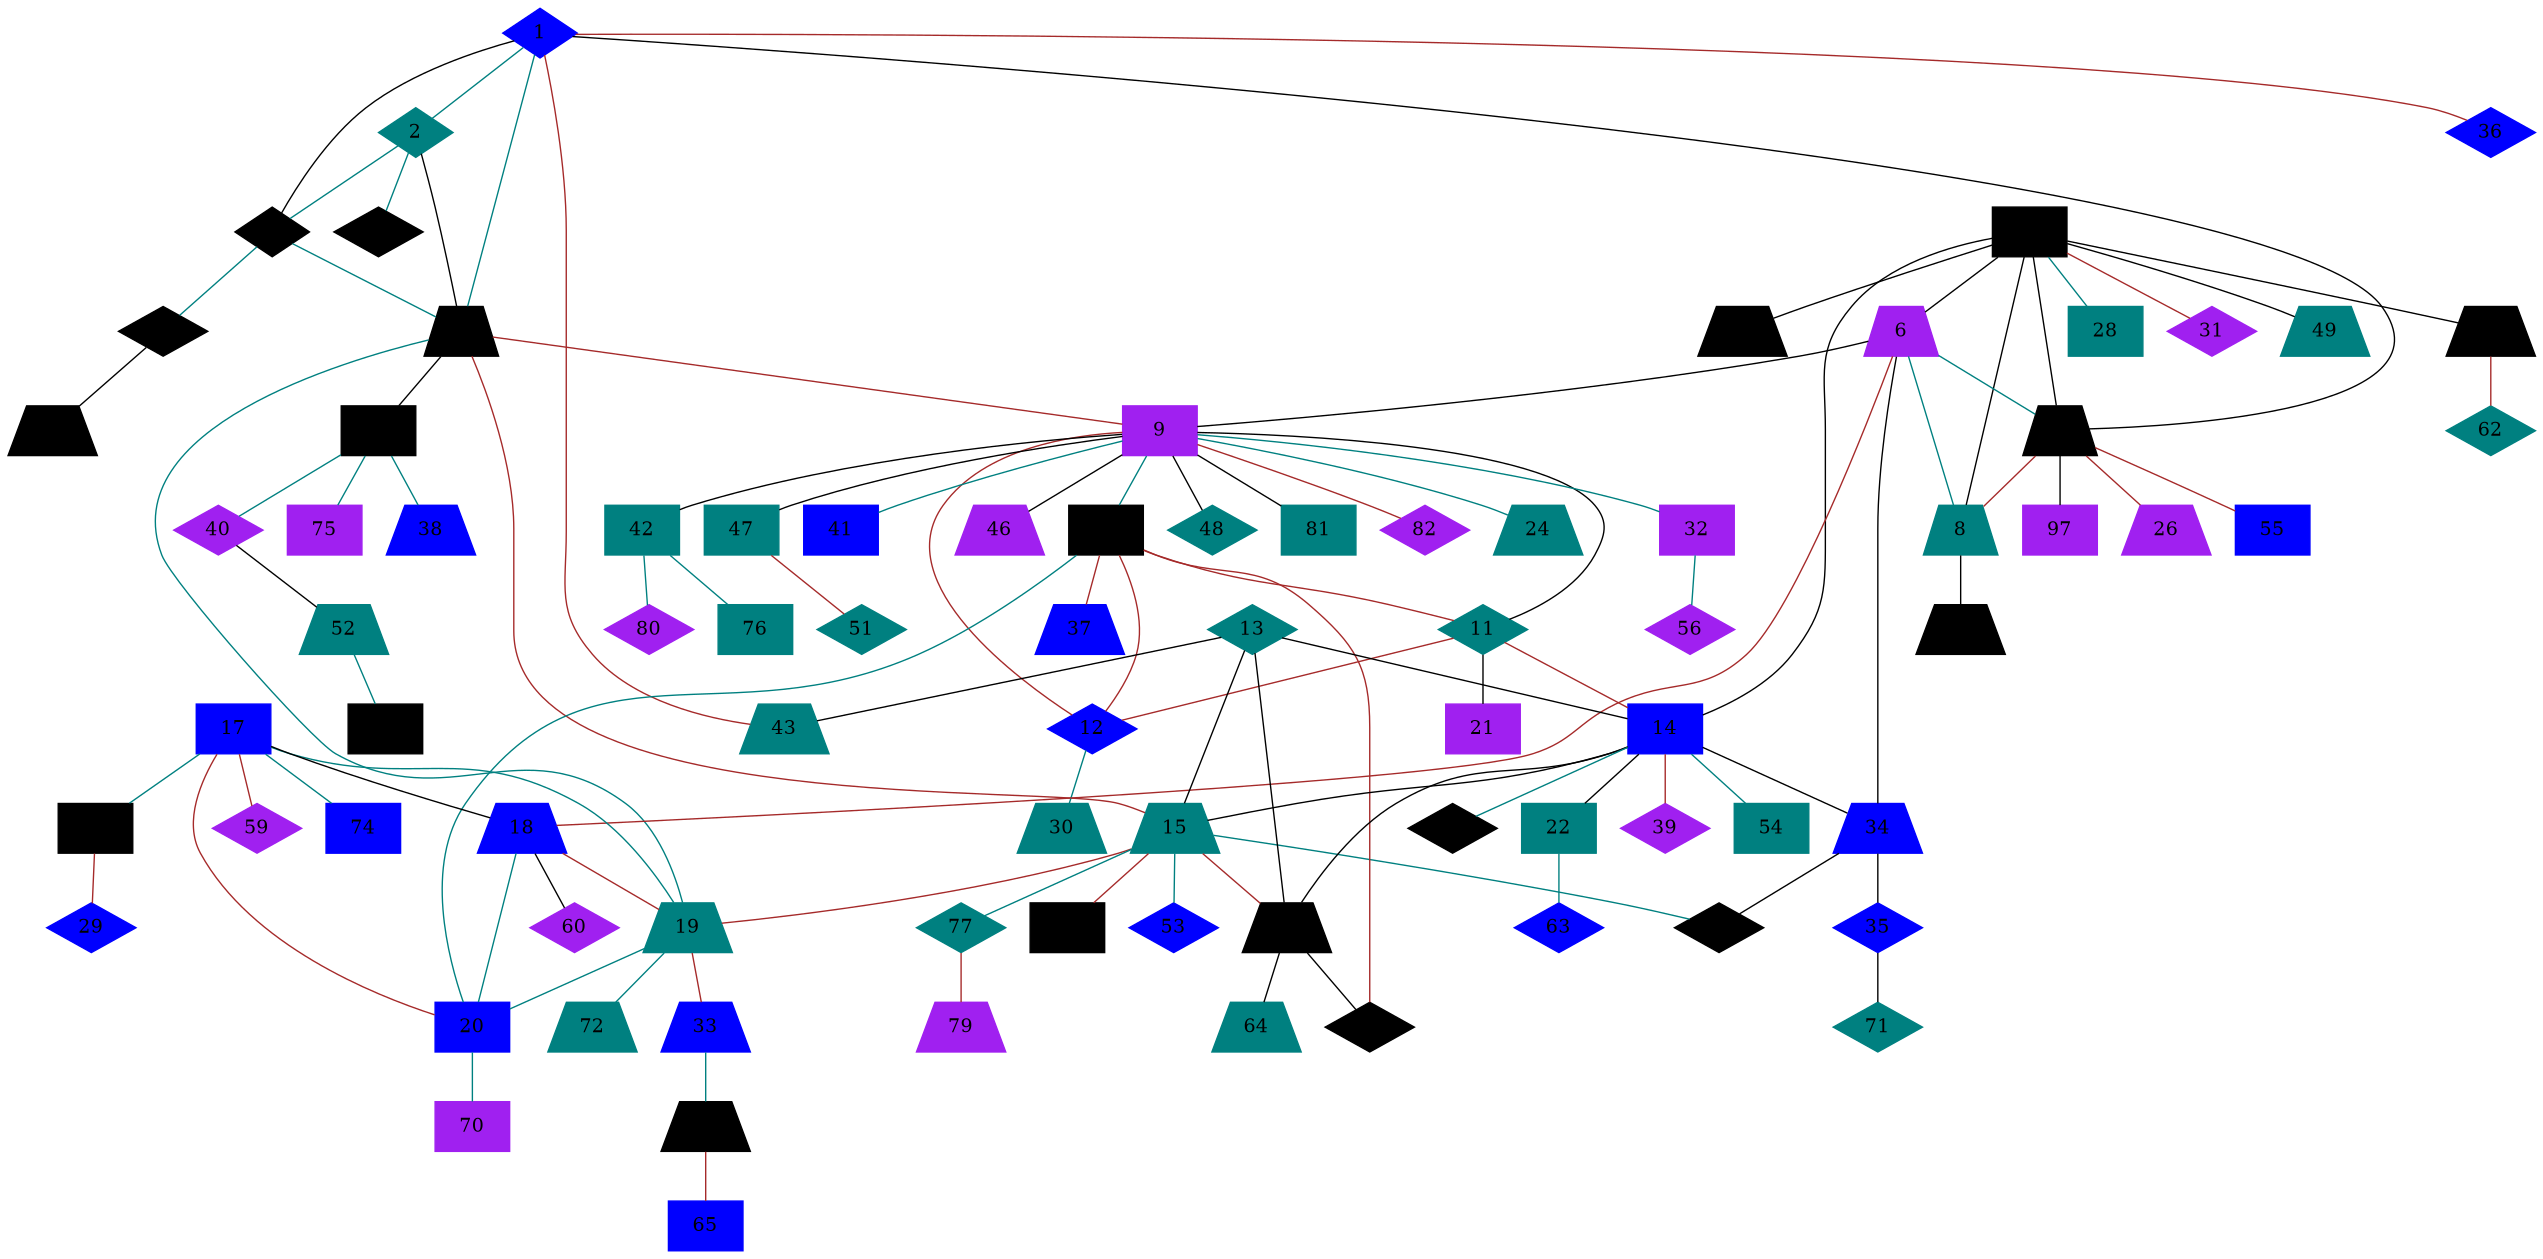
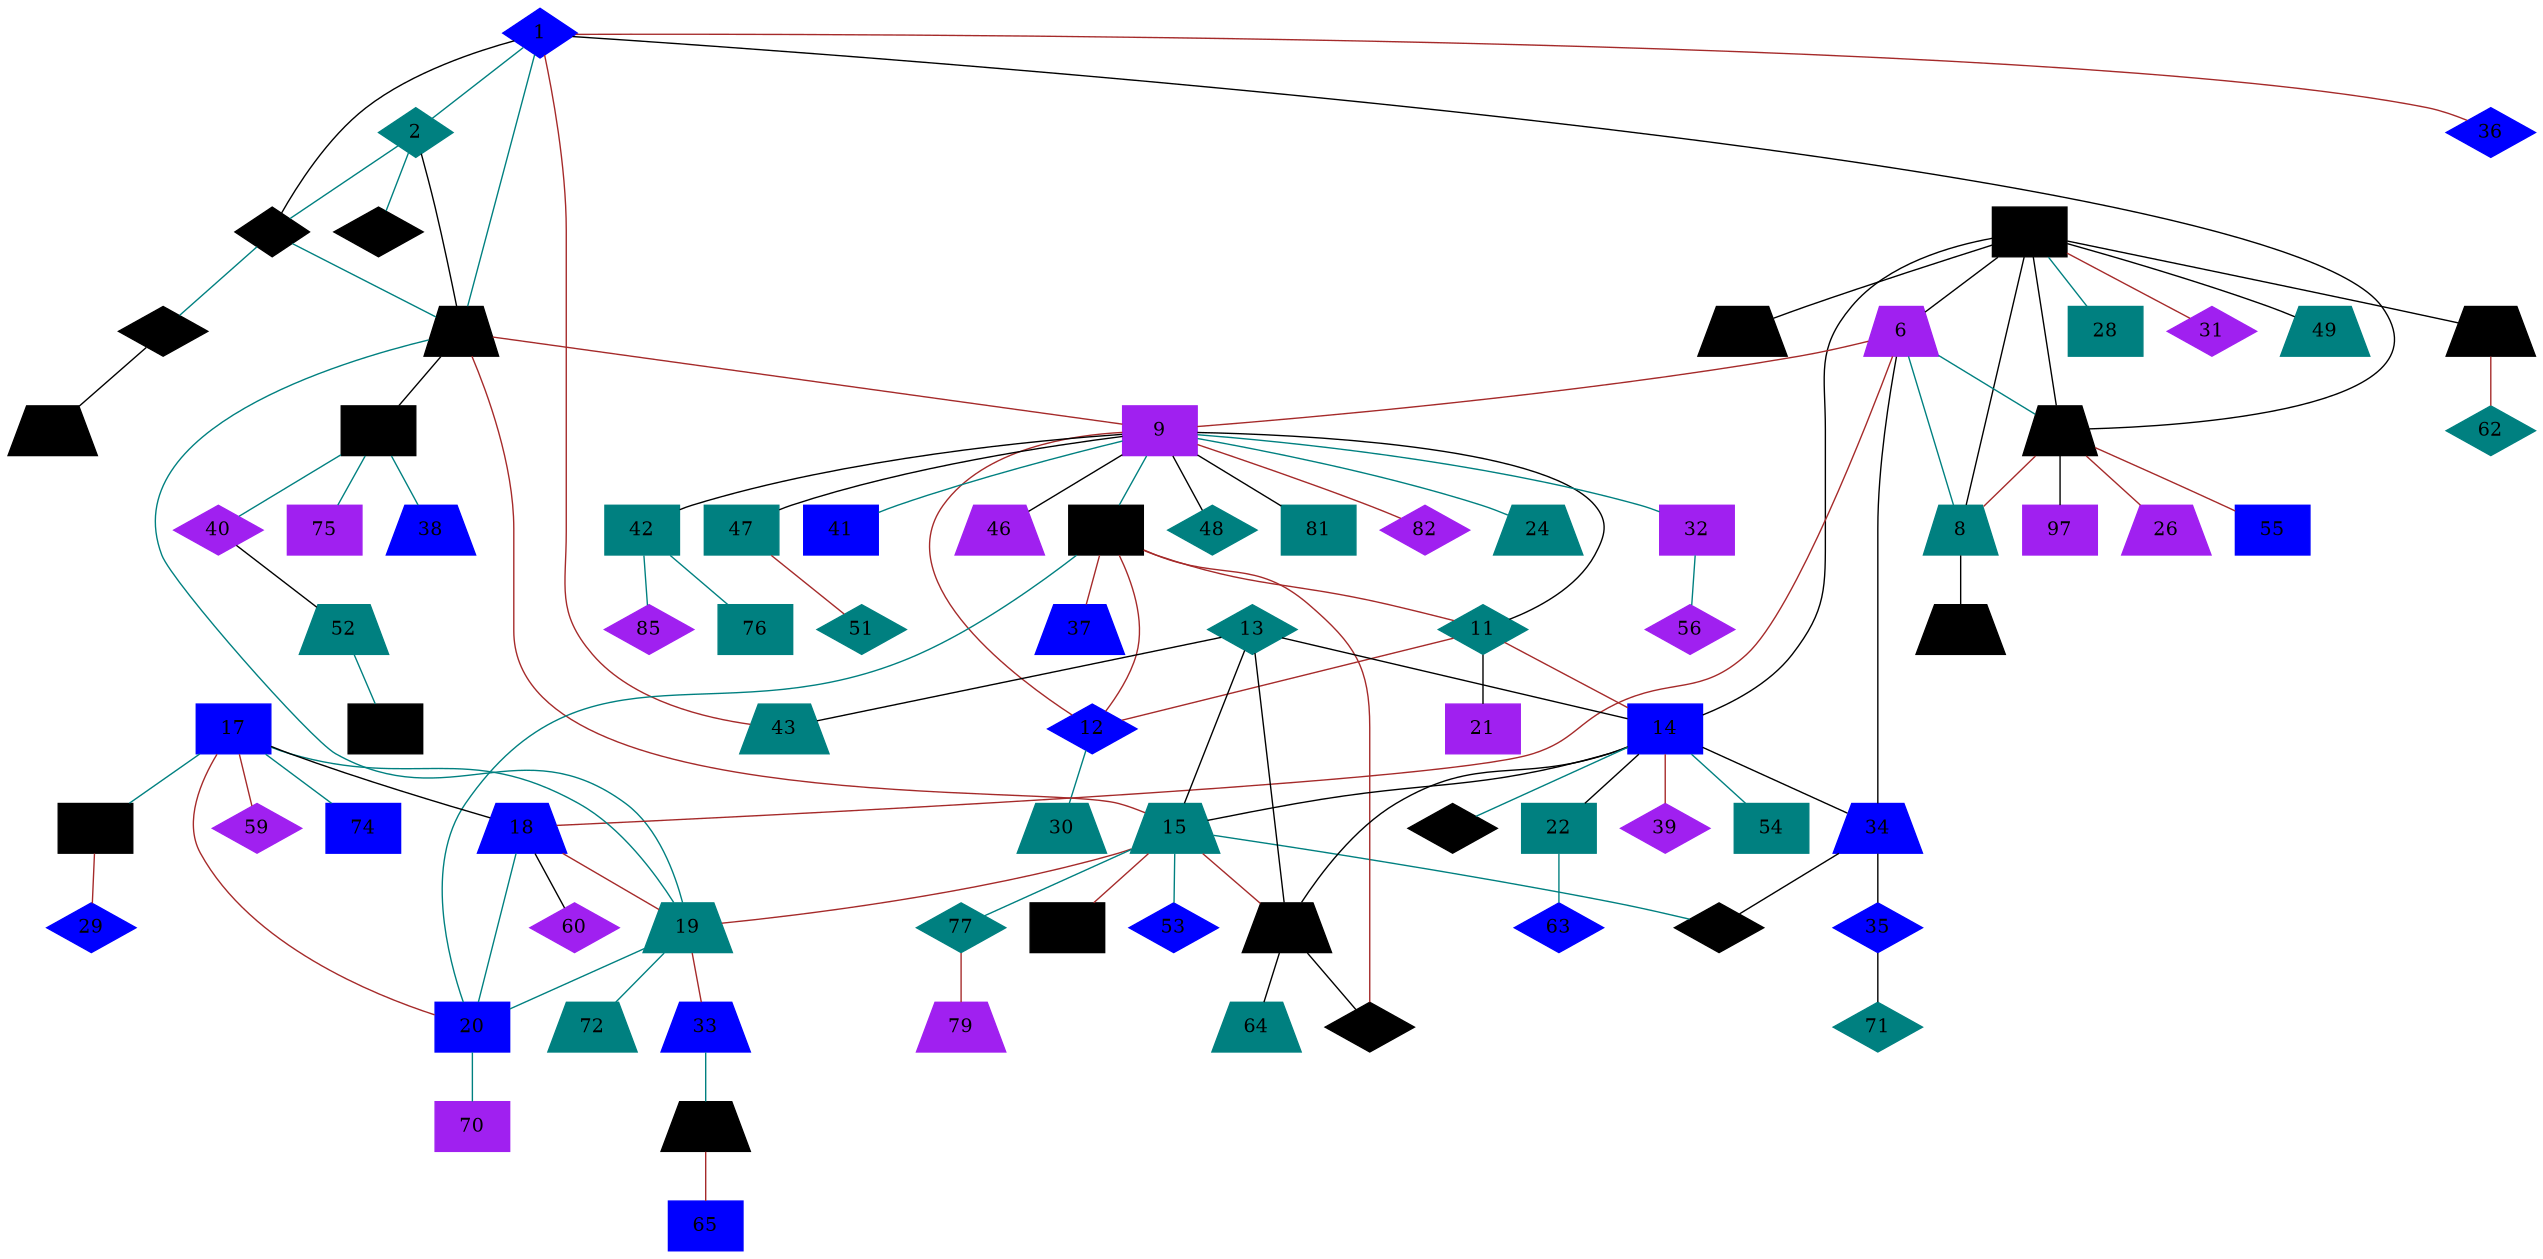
  graph {
    node [color=teal shape=diamond style=filled]
    edge [color=black]
    1 [color=blue]
    2
    3 [color=black]
    4 [color=black shape=trapezium]
    7 [color=black shape=trapezium]
    36 [color=blue]
    43 [shape=trapezium]
    23 [color=black]
    44 [color=black]
    9 [color=purple shape=box]
    15 [shape=trapezium]
    19 [shape=trapezium]
    25 [color=black shape=box]
    8 [shape=trapezium]
    26 [color=purple shape=trapezium]
    55 [color=blue shape=box]
    n17 [color=purple label=97 shape=box]
    58 [color=black shape=trapezium]
    10 [color=black shape=box]
    11
    12 [color=blue]
    24 [shape=trapezium]
    32 [color=purple shape=box]
    41 [color=blue shape=box]
    42 [shape=box]
    46 [color=purple shape=trapezium]
    47 [shape=box]
    48
    81 [shape=box]
    82 [color=purple]
    16 [color=black shape=trapezium]
    53 [color=blue]
    73 [color=black shape=box]
    77
    78 [color=black]
    20 [color=blue shape=box]
    33 [color=blue shape=trapezium]
    72 [shape=trapezium]
    38 [color=blue shape=trapezium]
    40 [color=purple]
    75 [color=purple shape=box]
    5 [color=black shape=box]
    6 [color=purple shape=trapezium]
    14 [color=blue shape=box]
    28 [shape=box]
    31 [color=purple]
    45 [color=black shape=trapezium]
    49 [shape=trapezium]
    68 [color=black shape=trapezium]
    18 [color=blue shape=trapezium]
    34 [color=blue shape=trapezium]
    50 [color=black shape=trapezium]
    22 [shape=box]
    39 [color=purple]
    54 [shape=box]
    66 [color=black]
    62
    60 [color=purple]
    35 [color=blue]
    37 [color=blue shape=trapezium]
    69 [color=black]
    21 [color=purple shape=box]
    30 [shape=trapezium]
    56 [color=purple]
    76 [shape=box]
-   80 [color=purple]
+   80 [color=purple label=85]
    51
    70 [color=purple shape=box]
    13
    64 [shape=trapezium]
    63 [color=blue]
    79 [color=purple shape=trapezium]
    17 [color=blue shape=box]
    27 [color=black shape=box]
    59 [color=purple]
    74 [color=blue shape=box]
    29 [color=blue]
    57 [color=black shape=trapezium]
    52 [shape=trapezium]
    65 [color=blue shape=box]
    71
    61 [color=black shape=box]
    1 -- 2 [color=teal]
    1 -- 3
    1 -- 4 [color=teal]
    1 -- 7
    1 -- 36 [color=brown]
    1 -- 43 [color=brown]
    2 -- 3 [color=teal]
    2 -- 4
    2 -- 23 [color=teal]
    3 -- 4 [color=teal]
    3 -- 44 [color=teal]
    4 -- 9 [color=brown]
    4 -- 15 [color=brown]
    4 -- 19 [color=teal]
    4 -- 25
    7 -- 8 [color=brown]
    7 -- 26 [color=brown]
    7 -- 55 [color=brown]
    7 -- n17
    44 -- 58
    9 -- 10 [color=teal]
    9 -- 11
    9 -- 12 [color=brown]
    9 -- 24 [color=teal]
    9 -- 32 [color=teal]
    9 -- 41 [color=teal]
    9 -- 42
    9 -- 46
    9 -- 47
    9 -- 48
    9 -- 81
    9 -- 82 [color=brown]
    15 -- 19 [color=brown]
    15 -- 16 [color=brown]
    15 -- 53 [color=teal]
    15 -- 73 [color=brown]
    15 -- 77 [color=teal]
    15 -- 78 [color=teal]
    19 -- 20 [color=teal]
    19 -- 33 [color=brown]
    19 -- 72 [color=teal]
    25 -- 38 [color=teal]
    25 -- 40 [color=teal]
    25 -- 75 [color=teal]
    8 -- 50
    10 -- 11 [color=brown]
    10 -- 12 [color=brown]
    10 -- 20 [color=teal]
    10 -- 37 [color=brown]
    10 -- 69 [color=brown]
    11 -- 12 [color=brown]
    11 -- 14 [color=brown]
    11 -- 21
    12 -- 30 [color=teal]
    32 -- 56 [color=teal]
    42 -- 76 [color=teal]
    42 -- 80 [color=teal]
    47 -- 51 [color=brown]
    16 -- 69
    16 -- 64
    77 -- 79 [color=brown]
    20 -- 70 [color=teal]
    33 -- 57 [color=teal]
    40 -- 52
    5 -- 7
    5 -- 8
    5 -- 6
    5 -- 14
    5 -- 28 [color=teal]
    5 -- 31 [color=brown]
    5 -- 45
    5 -- 49
    5 -- 68
    6 -- 7 [color=teal]
-   6 -- 9
+   6 -- 9 [color=brown]
    6 -- 8 [color=teal]
    6 -- 18 [color=brown]
    6 -- 34
    14 -- 15
    14 -- 16
    14 -- 34
    14 -- 22
    14 -- 39 [color=brown]
    14 -- 54 [color=teal]
    14 -- 66 [color=teal]
    45 -- 62 [color=brown]
    18 -- 19 [color=brown]
    18 -- 20 [color=teal]
    18 -- 60
    34 -- 78
    34 -- 35
    22 -- 63 [color=teal]
    35 -- 71
    13 -- 43
    13 -- 15
    13 -- 16
    13 -- 14
    17 -- 19 [color=teal]
    17 -- 20 [color=brown]
    17 -- 18
    17 -- 27 [color=teal]
    17 -- 59 [color=brown]
    17 -- 74 [color=teal]
    27 -- 29 [color=brown]
    57 -- 65 [color=brown]
    52 -- 61 [color=teal]
  }
